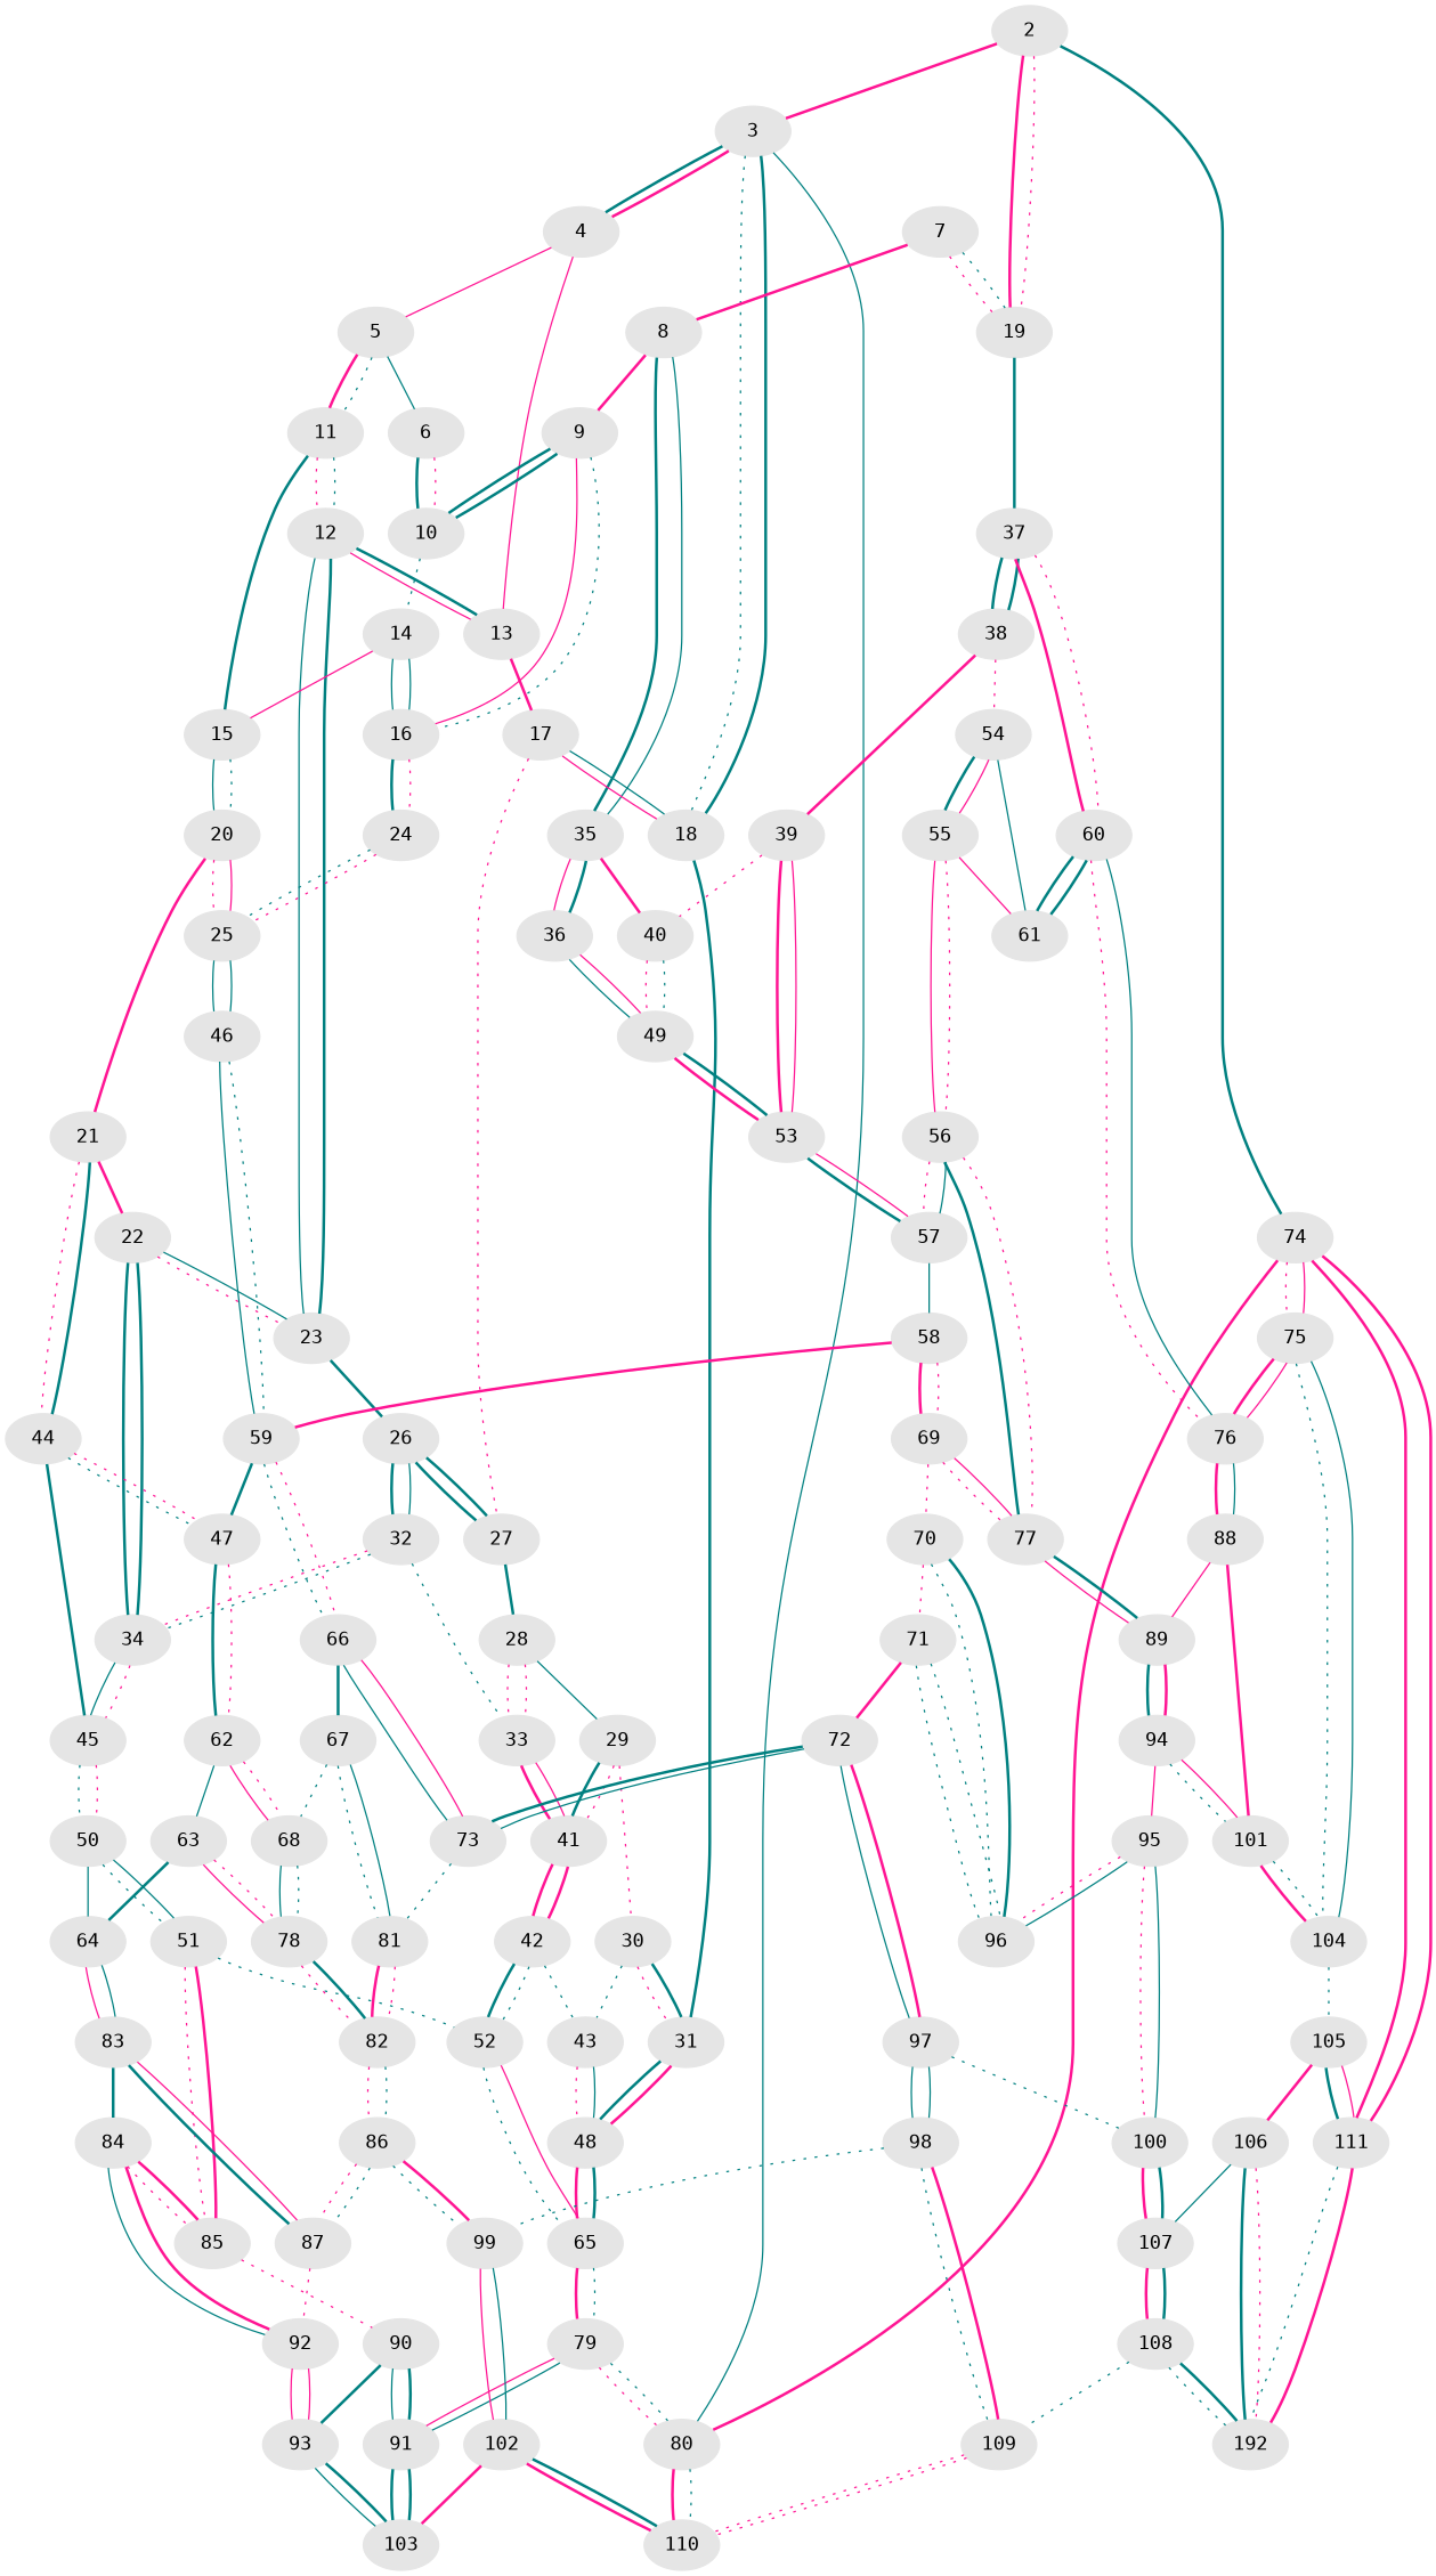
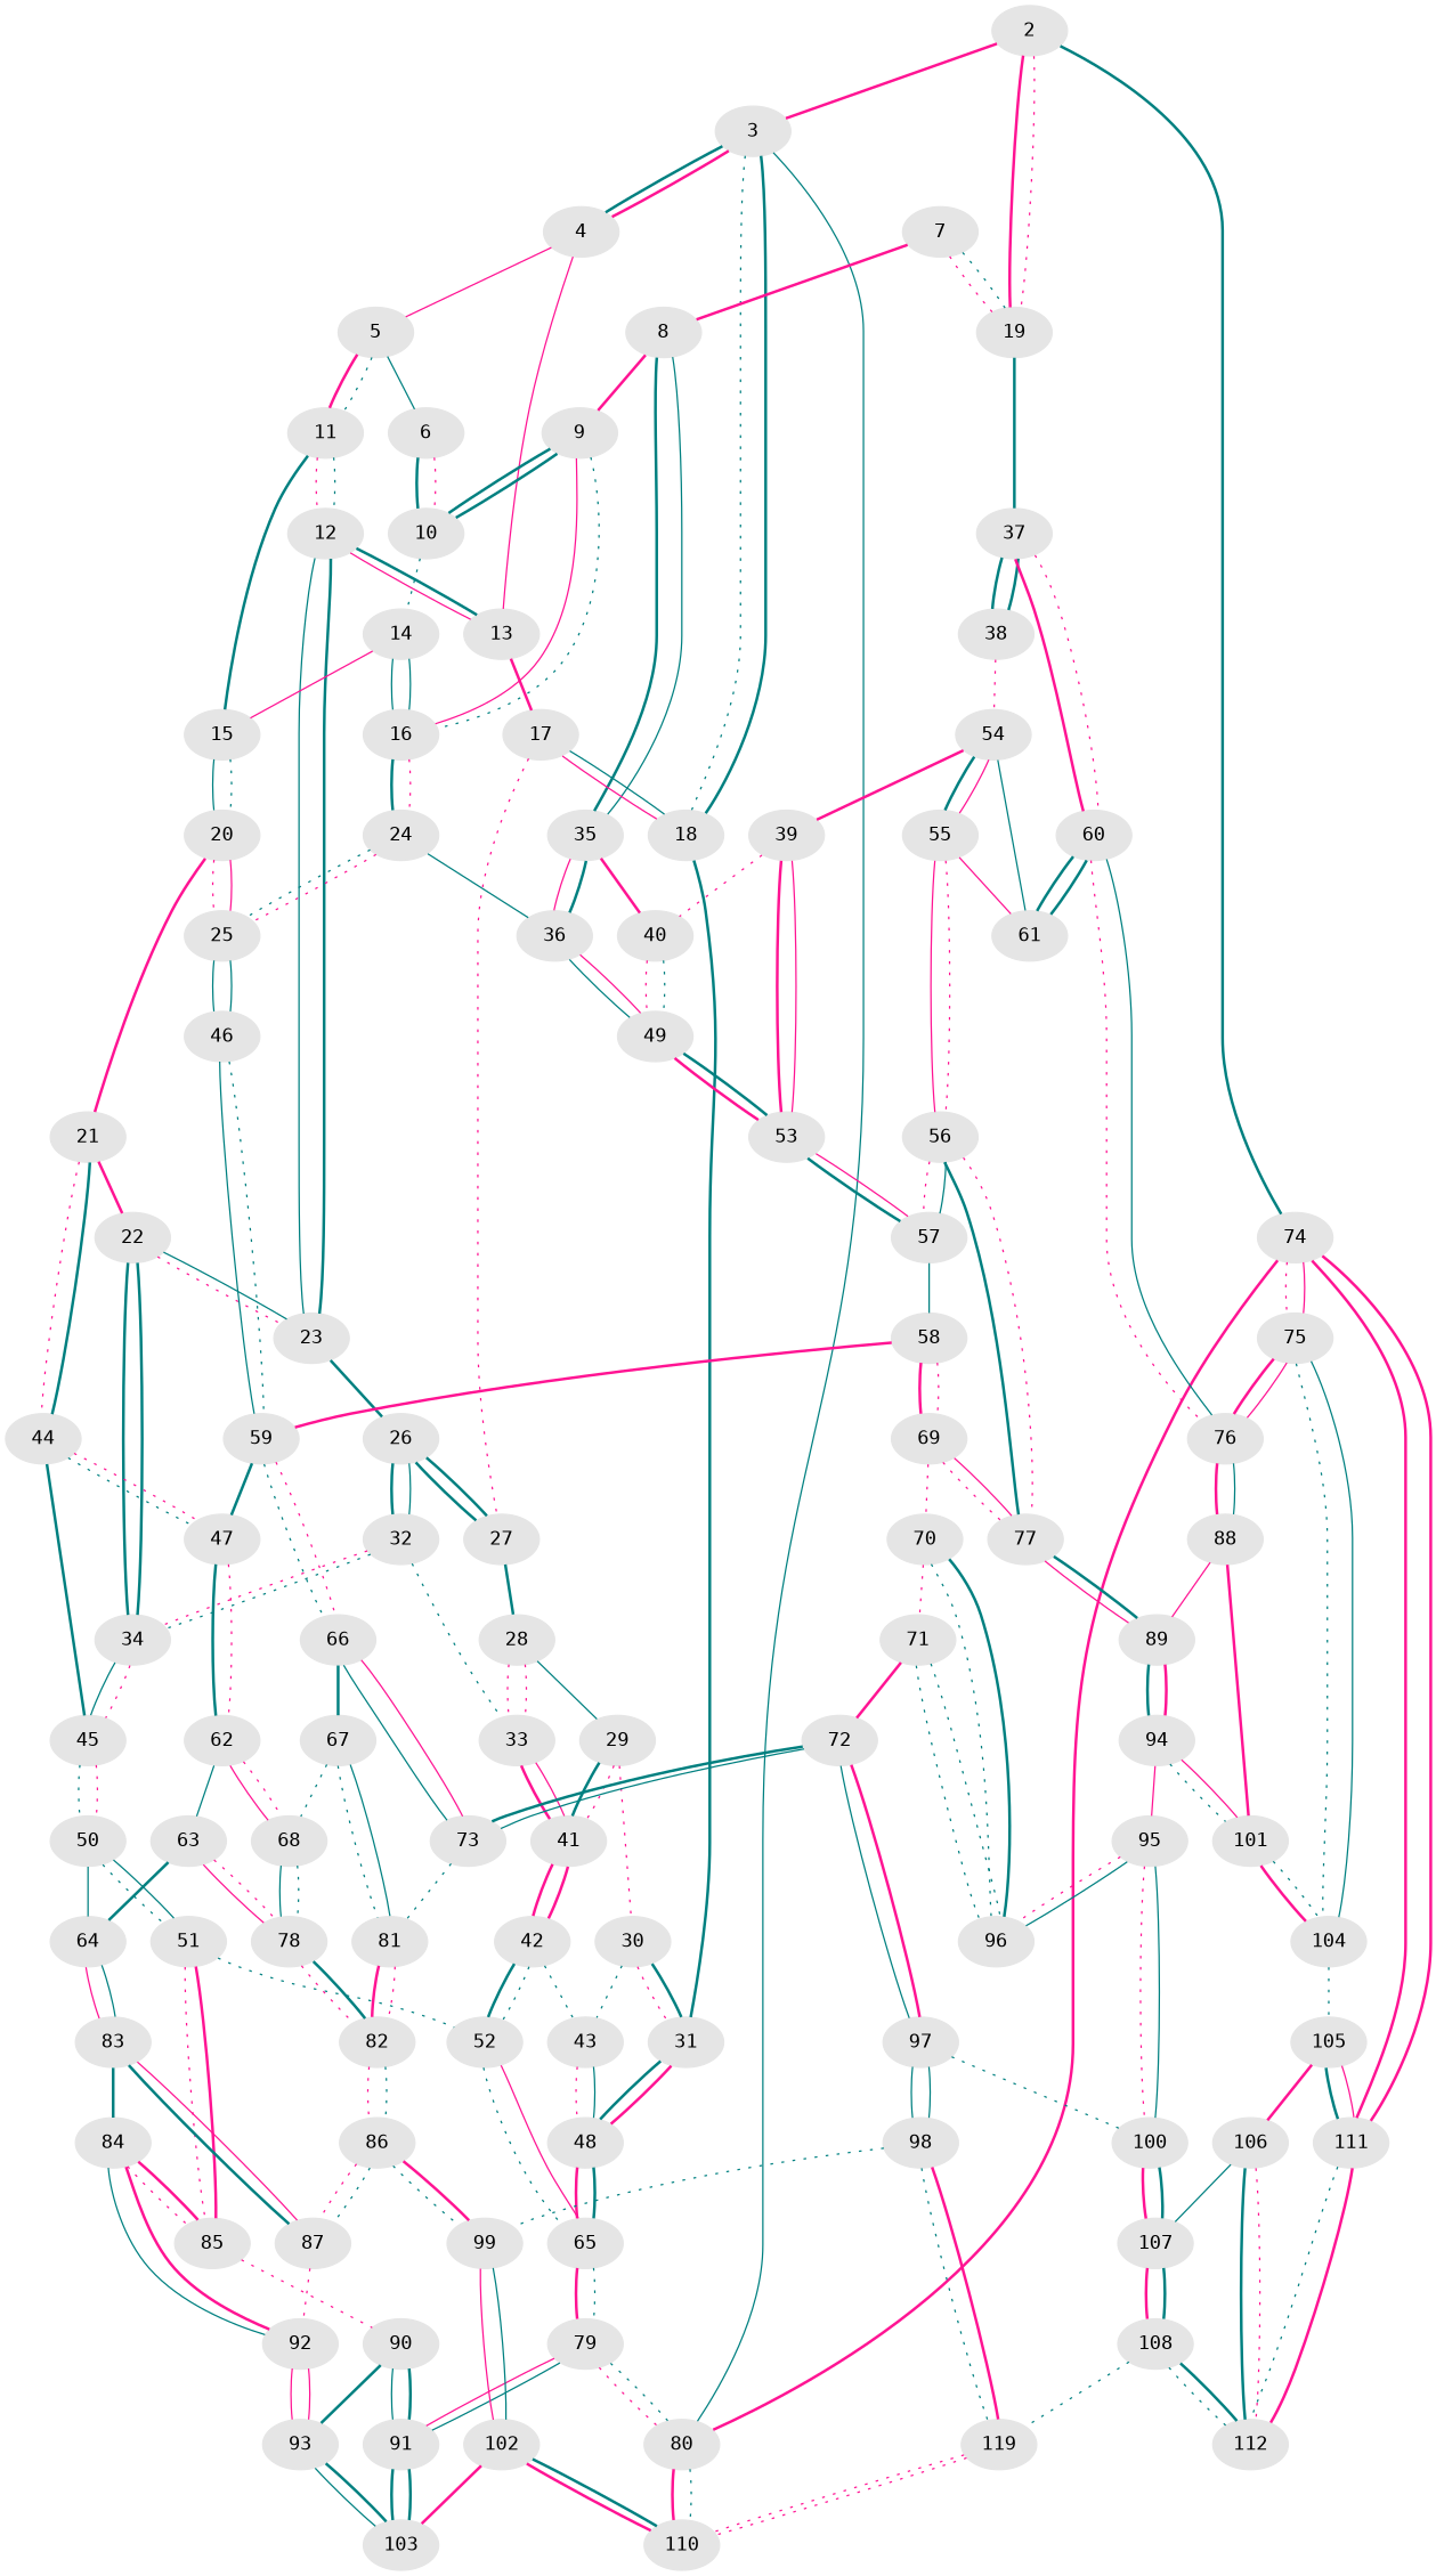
  graph {
    fontname="DejaVu Sans Mono"
    node [color=gray90 fontname="DejaVu Sans Mono" style=filled]
    edge [color=teal fontname="DejaVu Sans Mono" style=bold]
    2
    3
    19
    74
    7
    8
    4
    18
    80
    37
    75
    111
    5
    13
    31
    110
    6
    11
    17
    10
    12
    15
    14
    9
    35
    16
    36
    40
    24
    23
    20
    26
    27
    21
    25
    28
    48
    38
    60
    22
    44
    46
    34
    45
    47
    32
    49
    59
    33
    29
    30
    41
    43
    42
    65
    50
    53
    39
    54
    61
    76
    55
    57
    52
    62
    51
    64
    66
    63
    68
    79
    85
    83
    90
    58
    56
    77
    89
    69
    70
    67
    73
    88
    78
    82
    84
    87
    91
    81
    71
    96
    72
    97
    100
    98
    104
-   112 [label=192]
+   112
    105
    101
    94
    86
    103
    99
    92
    93
    102
    95
    107
-   109
+   109 [label=119]
    108
    106
    2 -- 3 [color=deeppink]
    2 -- 19 [color=deeppink]
    2 -- 19 [color=deeppink style=dotted]
    2 -- 74
    3 -- 4
    3 -- 4 [color=deeppink]
    3 -- 18 [style=dotted]
    3 -- 18
    3 -- 80 [style=solid]
    19 -- 37
    74 -- 80 [color=deeppink]
    74 -- 75 [color=deeppink style=dotted]
    74 -- 75 [color=deeppink style=solid]
    74 -- 111 [color=deeppink]
    74 -- 111 [color=deeppink]
    7 -- 19 [color=deeppink style=dotted]
    7 -- 19 [style=dotted]
    7 -- 8 [color=deeppink]
    8 -- 9 [color=deeppink]
    8 -- 35
    8 -- 35 [style=solid]
    4 -- 5 [color=deeppink style=solid]
    4 -- 13 [color=deeppink style=solid]
    18 -- 31
    80 -- 110 [color=deeppink]
    80 -- 110 [style=dotted]
    37 -- 38
    37 -- 38
    37 -- 60 [color=deeppink]
    37 -- 60 [color=deeppink style=dotted]
    75 -- 76 [color=deeppink]
    75 -- 76 [color=deeppink style=solid]
    75 -- 104 [style=dotted]
    75 -- 104 [style=solid]
    111 -- 112 [style=dotted]
    111 -- 112 [color=deeppink]
    5 -- 6 [style=solid]
    5 -- 11 [color=deeppink]
    5 -- 11 [style=dotted]
    13 -- 17 [color=deeppink]
    31 -- 48
    31 -- 48 [color=deeppink]
    6 -- 10
    6 -- 10 [color=deeppink style=dotted]
    11 -- 12 [color=deeppink style=dotted]
    11 -- 12 [style=dotted]
    11 -- 15
    17 -- 18 [color=deeppink style=solid]
    17 -- 18 [style=solid]
    17 -- 27 [color=deeppink style=dotted]
    10 -- 14 [style=dotted]
    12 -- 13 [color=deeppink style=solid]
    12 -- 13
    12 -- 23 [style=solid]
    12 -- 23
    15 -- 20 [style=solid]
    15 -- 20 [style=dotted]
    14 -- 15 [color=deeppink style=solid]
    14 -- 16 [style=solid]
    14 -- 16 [style=solid]
    9 -- 10
    9 -- 10
    9 -- 16 [color=deeppink style=solid]
    9 -- 16 [style=dotted]
    35 -- 36 [color=deeppink style=solid]
    35 -- 36
    35 -- 40 [color=deeppink]
    16 -- 24
    16 -- 24 [color=deeppink style=dotted]
    36 -- 49 [style=solid]
    36 -- 49 [color=deeppink style=solid]
    40 -- 49 [color=deeppink style=dotted]
    40 -- 49 [style=dotted]
+   24 -- 36 [style=solid]
    24 -- 25 [style=dotted]
    24 -- 25 [color=deeppink style=dotted]
    23 -- 26
    20 -- 21 [color=deeppink]
    20 -- 25 [color=deeppink style=dotted]
    20 -- 25 [color=deeppink style=solid]
    26 -- 27
    26 -- 27
    26 -- 32
    26 -- 32 [style=solid]
    27 -- 28
    21 -- 22 [color=deeppink]
    21 -- 44 [color=deeppink style=dotted]
    21 -- 44
    25 -- 46 [style=solid]
    25 -- 46 [style=solid]
    28 -- 33 [color=deeppink style=dotted]
    28 -- 33 [color=deeppink style=dotted]
    28 -- 29 [style=solid]
    48 -- 65 [color=deeppink]
    48 -- 65
-   38 -- 39 [color=deeppink]
+   54 -- 39 [color=deeppink]
    38 -- 54 [color=deeppink style=dotted]
    60 -- 61
    60 -- 61
    60 -- 76 [color=deeppink style=dotted]
    60 -- 76 [style=solid]
    22 -- 23 [color=deeppink style=dotted]
    22 -- 23 [style=solid]
    22 -- 34
    22 -- 34
    44 -- 45
    44 -- 47 [style=dotted]
    44 -- 47 [color=deeppink style=dotted]
    46 -- 59 [style=solid]
    46 -- 59 [style=dotted]
    34 -- 45 [style=solid]
    34 -- 45 [color=deeppink style=dotted]
    45 -- 50 [style=dotted]
    45 -- 50 [color=deeppink style=dotted]
    47 -- 62
    47 -- 62 [color=deeppink style=dotted]
    32 -- 34 [color=deeppink style=dotted]
    32 -- 34 [style=dotted]
    32 -- 33 [style=dotted]
    49 -- 53 [color=deeppink]
    49 -- 53
    59 -- 47
    59 -- 66 [style=dotted]
    59 -- 66 [color=deeppink style=dotted]
    33 -- 41 [color=deeppink]
    33 -- 41 [color=deeppink style=solid]
    29 -- 30 [color=deeppink style=dotted]
    29 -- 41
    29 -- 41 [color=deeppink style=dotted]
    30 -- 31 [color=deeppink style=dotted]
    30 -- 31
    30 -- 43 [style=dotted]
    41 -- 42 [color=deeppink]
    41 -- 42 [color=deeppink]
    43 -- 48 [color=deeppink style=dotted]
    43 -- 48 [style=solid]
    42 -- 43 [style=dotted]
    42 -- 52
    42 -- 52 [style=dotted]
    65 -- 79 [color=deeppink]
    65 -- 79 [style=dotted]
    50 -- 51 [style=dotted]
    50 -- 51 [style=solid]
    50 -- 64 [style=solid]
    53 -- 57
    53 -- 57 [color=deeppink style=solid]
    39 -- 40 [color=deeppink style=dotted]
    39 -- 53 [color=deeppink]
    39 -- 53 [color=deeppink style=solid]
    54 -- 61 [style=solid]
    54 -- 55
    54 -- 55 [color=deeppink style=solid]
    76 -- 88 [color=deeppink]
    76 -- 88 [style=solid]
    55 -- 61 [color=deeppink style=solid]
    55 -- 56 [color=deeppink style=solid]
    55 -- 56 [color=deeppink style=dotted]
    57 -- 58 [style=solid]
    52 -- 65 [style=dotted]
    52 -- 65 [color=deeppink style=solid]
    62 -- 63 [style=solid]
    62 -- 68 [color=deeppink style=solid]
    62 -- 68 [color=deeppink style=dotted]
    51 -- 52 [style=dotted]
    51 -- 85 [color=deeppink style=dotted]
    51 -- 85 [color=deeppink]
    64 -- 83 [color=deeppink style=solid]
    64 -- 83 [style=solid]
    66 -- 67
    66 -- 73 [style=solid]
    66 -- 73 [color=deeppink style=solid]
    63 -- 64
    63 -- 78 [color=deeppink style=solid]
    63 -- 78 [color=deeppink style=dotted]
    68 -- 78 [style=solid]
    68 -- 78 [style=dotted]
    79 -- 80 [color=deeppink style=dotted]
    79 -- 80 [style=dotted]
    79 -- 91 [color=deeppink style=solid]
    79 -- 91 [style=solid]
    85 -- 90 [color=deeppink style=dotted]
    83 -- 84
    83 -- 87
    83 -- 87 [color=deeppink style=solid]
    90 -- 91 [style=solid]
    90 -- 91
    90 -- 93
    58 -- 59 [color=deeppink]
    58 -- 69 [color=deeppink]
    58 -- 69 [color=deeppink style=dotted]
    56 -- 57 [color=deeppink style=dotted]
    56 -- 57 [style=solid]
    56 -- 77
    56 -- 77 [color=deeppink style=dotted]
    77 -- 89 [color=deeppink style=solid]
    77 -- 89
    89 -- 94
    89 -- 94 [color=deeppink]
    69 -- 77 [color=deeppink style=dotted]
    69 -- 77 [color=deeppink style=solid]
    69 -- 70 [color=deeppink style=dotted]
    70 -- 71 [color=deeppink style=dotted]
    70 -- 96 [style=dotted]
    70 -- 96
    67 -- 68 [style=dotted]
    67 -- 81 [style=dotted]
    67 -- 81 [style=solid]
    73 -- 81 [style=dotted]
    88 -- 89 [color=deeppink style=solid]
    88 -- 101 [color=deeppink]
    78 -- 82 [color=deeppink style=dotted]
    78 -- 82
    82 -- 86 [color=deeppink style=dotted]
    82 -- 86 [style=dotted]
    84 -- 85 [color=deeppink style=dotted]
    84 -- 85 [color=deeppink]
    84 -- 92 [style=solid]
    84 -- 92 [color=deeppink]
    87 -- 92 [color=deeppink style=dotted]
    91 -- 103
    91 -- 103
    81 -- 82 [color=deeppink]
    81 -- 82 [color=deeppink style=dotted]
    71 -- 96 [style=dotted]
    71 -- 96 [style=dotted]
    71 -- 72 [color=deeppink]
    72 -- 73
    72 -- 73 [style=solid]
    72 -- 97 [style=solid]
    72 -- 97 [color=deeppink]
    97 -- 100 [style=dotted]
    97 -- 98 [style=solid]
    97 -- 98 [style=solid]
    100 -- 107 [color=deeppink]
    100 -- 107
    98 -- 99 [style=dotted]
    98 -- 109 [style=dotted]
    98 -- 109 [color=deeppink]
    104 -- 105 [style=dotted]
    105 -- 111
    105 -- 111 [color=deeppink style=solid]
    105 -- 106 [color=deeppink]
    101 -- 104 [color=deeppink]
    101 -- 104 [style=dotted]
    94 -- 101 [style=dotted]
    94 -- 101 [color=deeppink style=solid]
    94 -- 95 [color=deeppink style=solid]
    86 -- 87 [color=deeppink style=dotted]
    86 -- 87 [style=dotted]
    86 -- 99 [style=dotted]
    86 -- 99 [color=deeppink]
    99 -- 102 [color=deeppink style=solid]
    99 -- 102 [style=solid]
    92 -- 93 [color=deeppink style=solid]
    92 -- 93 [color=deeppink style=solid]
    93 -- 103 [style=solid]
    93 -- 103
    102 -- 110 [color=deeppink]
    102 -- 110
    102 -- 103 [color=deeppink]
    95 -- 96 [color=deeppink style=dotted]
    95 -- 96 [style=solid]
    95 -- 100 [color=deeppink style=dotted]
    95 -- 100 [style=solid]
    107 -- 108 [color=deeppink]
    107 -- 108
    109 -- 110 [color=deeppink style=dotted]
    109 -- 110 [color=deeppink style=dotted]
    108 -- 112 [style=dotted]
    108 -- 112
    108 -- 109 [style=dotted]
    106 -- 112
    106 -- 112 [color=deeppink style=dotted]
    106 -- 107 [style=solid]
  }
